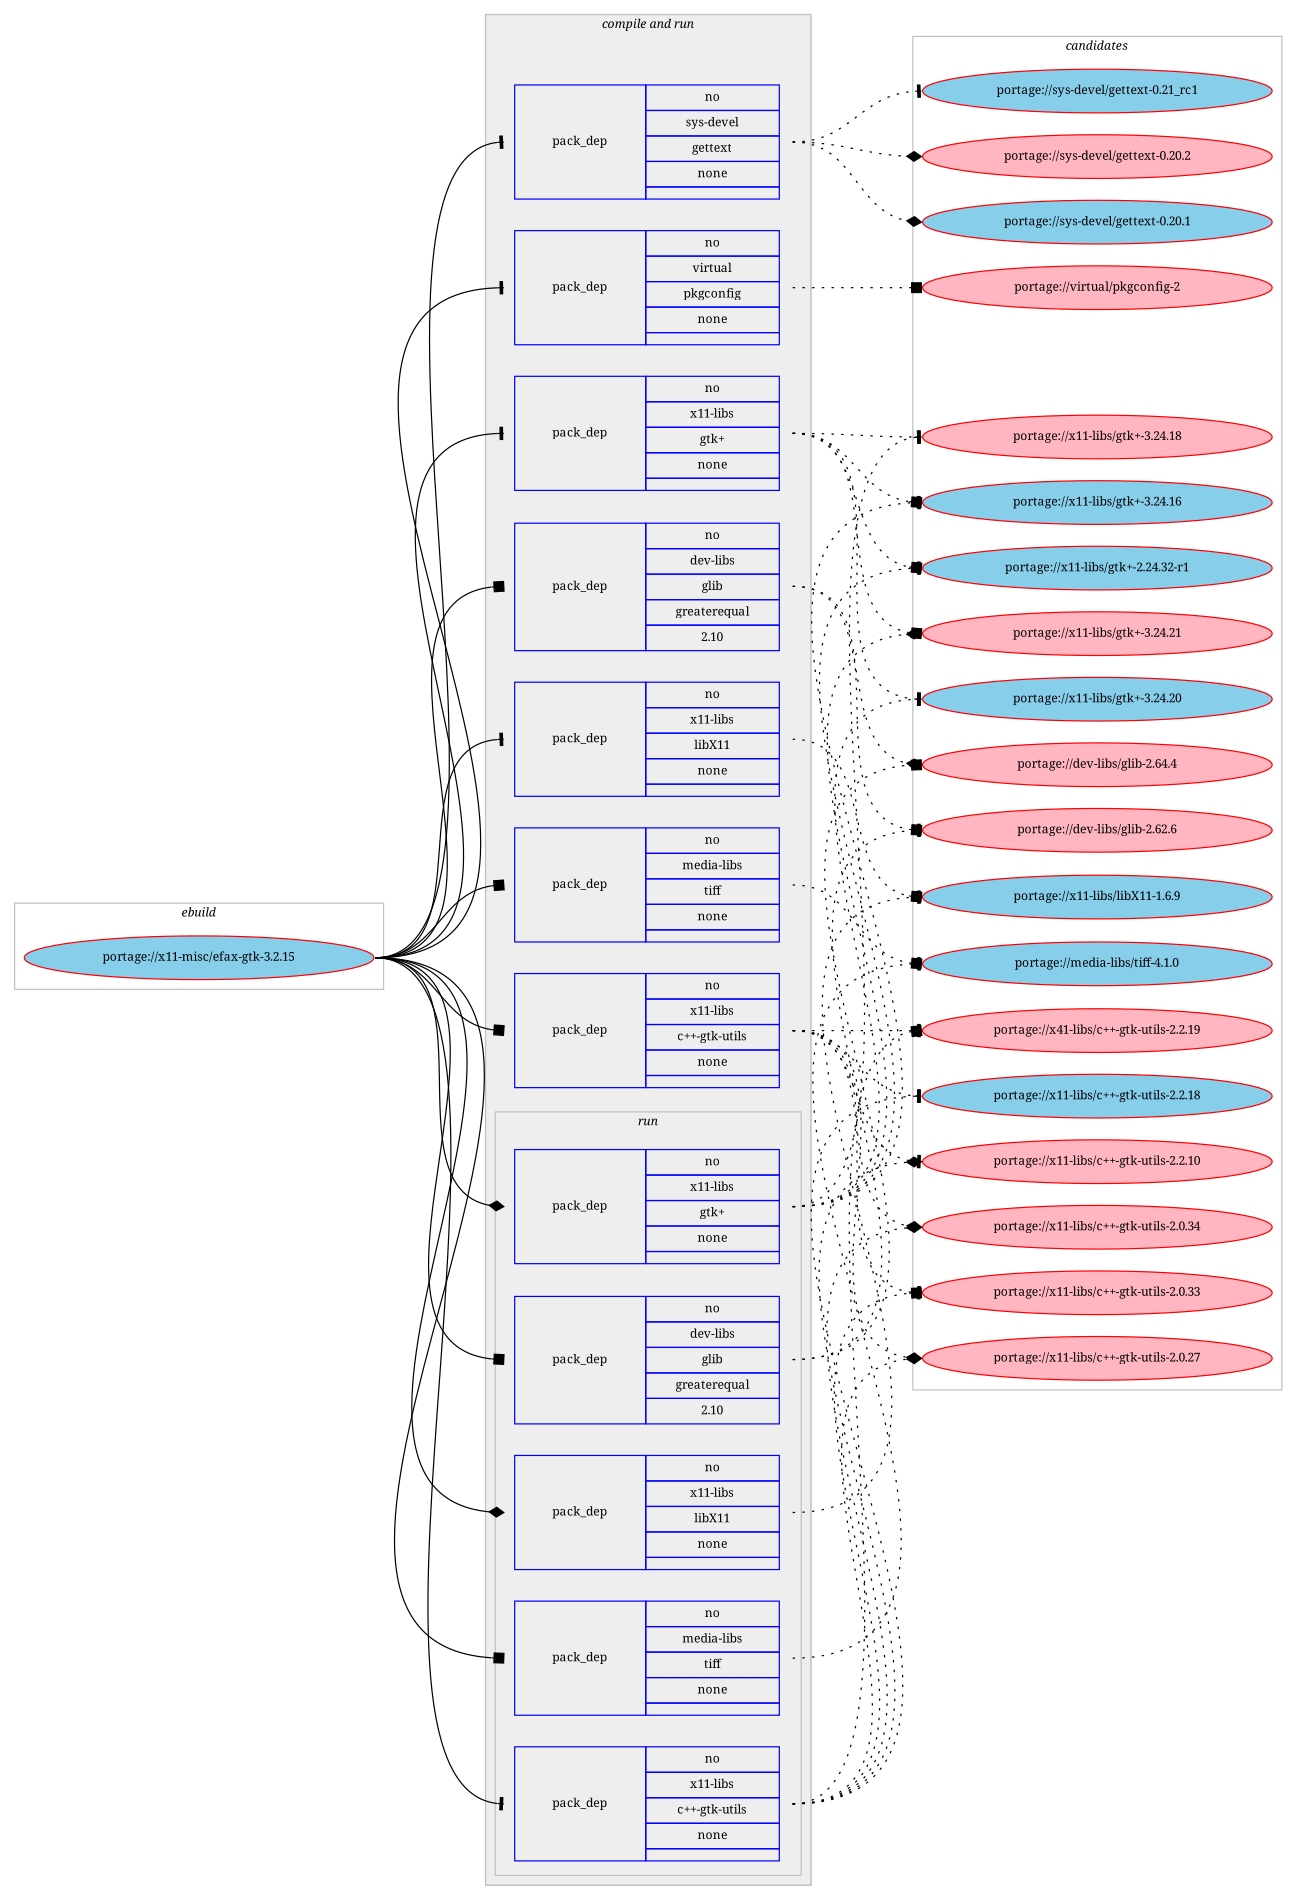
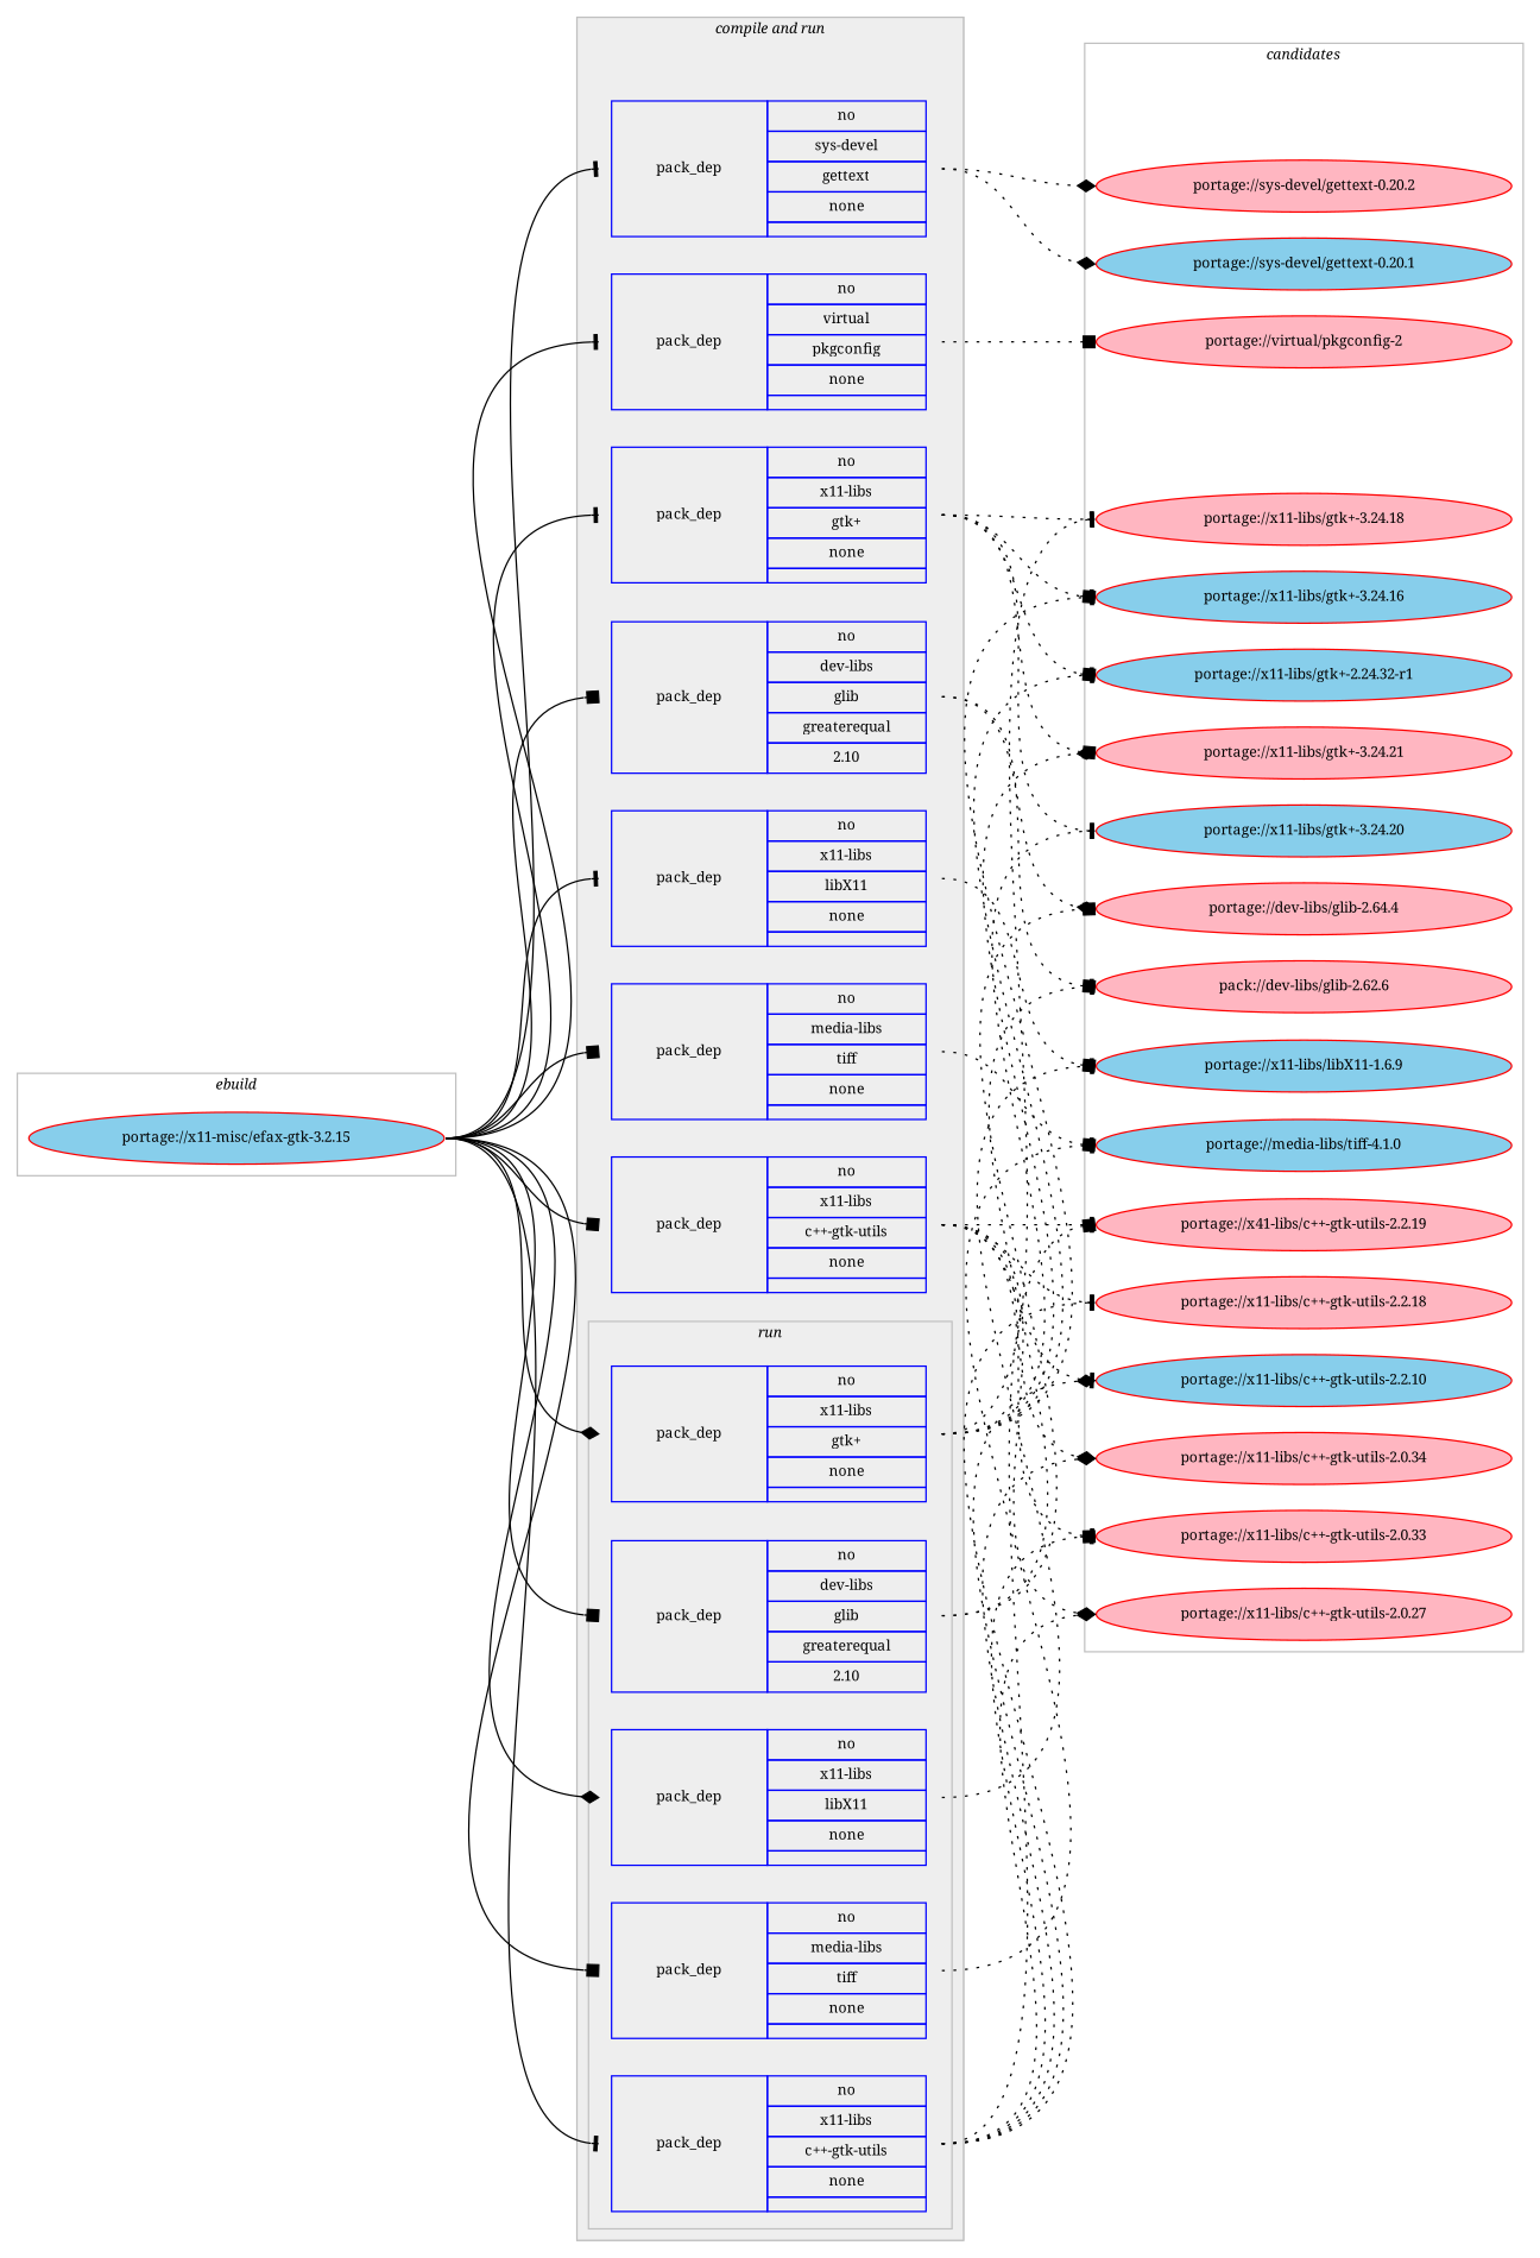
  digraph {
    compound=true
    concentrate=true
    fontname="Noto Serif"
    fontsize=10
    newrank=true
    rankdir=LR
    ranksep=1.5
    node [color=red fontname="Noto Serif" fontsize=10 style=filled]
    edge [arrowhead=tee fontname="Noto Serif" headport=w style=dotted tailport=e weight=100]
    n1 [fillcolor=skyblue label="portage://x11-misc/efax-gtk-3.2.15" width=4]
    n2 [color=blue label=<<TABLE BORDER="0" CELLBORDER="1" CELLSPACING="0" CELLPADDING="4" WIDTH="220"><TR><TD ROWSPAN="6" CELLPADDING="30">pack_dep</TD></TR><TR><TD WIDTH="110">no</TD></TR><TR><TD>dev-libs</TD></TR><TR><TD>glib</TD></TR><TR><TD>greaterequal</TD></TR><TR><TD>2.10</TD></TR></TABLE>> shape=none style=""]
    n3 [color=blue label=<<TABLE BORDER="0" CELLBORDER="1" CELLSPACING="0" CELLPADDING="4" WIDTH="220"><TR><TD ROWSPAN="6" CELLPADDING="30">pack_dep</TD></TR><TR><TD WIDTH="110">no</TD></TR><TR><TD>media-libs</TD></TR><TR><TD>tiff</TD></TR><TR><TD>none</TD></TR><TR><TD></TD></TR></TABLE>> shape=none style=""]
    n4 [color=blue label=<<TABLE BORDER="0" CELLBORDER="1" CELLSPACING="0" CELLPADDING="4" WIDTH="220"><TR><TD ROWSPAN="6" CELLPADDING="30">pack_dep</TD></TR><TR><TD WIDTH="110">no</TD></TR><TR><TD>sys-devel</TD></TR><TR><TD>gettext</TD></TR><TR><TD>none</TD></TR><TR><TD></TD></TR></TABLE>> shape=none style=""]
    n5 [color=blue label=<<TABLE BORDER="0" CELLBORDER="1" CELLSPACING="0" CELLPADDING="4" WIDTH="220"><TR><TD ROWSPAN="6" CELLPADDING="30">pack_dep</TD></TR><TR><TD WIDTH="110">no</TD></TR><TR><TD>virtual</TD></TR><TR><TD>pkgconfig</TD></TR><TR><TD>none</TD></TR><TR><TD></TD></TR></TABLE>> shape=none style=""]
    n6 [color=blue label=<<TABLE BORDER="0" CELLBORDER="1" CELLSPACING="0" CELLPADDING="4" WIDTH="220"><TR><TD ROWSPAN="6" CELLPADDING="30">pack_dep</TD></TR><TR><TD WIDTH="110">no</TD></TR><TR><TD>x11-libs</TD></TR><TR><TD>c++-gtk-utils</TD></TR><TR><TD>none</TD></TR><TR><TD></TD></TR></TABLE>> shape=none style=""]
    n7 [color=blue label=<<TABLE BORDER="0" CELLBORDER="1" CELLSPACING="0" CELLPADDING="4" WIDTH="220"><TR><TD ROWSPAN="6" CELLPADDING="30">pack_dep</TD></TR><TR><TD WIDTH="110">no</TD></TR><TR><TD>x11-libs</TD></TR><TR><TD>gtk+</TD></TR><TR><TD>none</TD></TR><TR><TD></TD></TR></TABLE>> shape=none style=""]
    n8 [color=blue label=<<TABLE BORDER="0" CELLBORDER="1" CELLSPACING="0" CELLPADDING="4" WIDTH="220"><TR><TD ROWSPAN="6" CELLPADDING="30">pack_dep</TD></TR><TR><TD WIDTH="110">no</TD></TR><TR><TD>x11-libs</TD></TR><TR><TD>libX11</TD></TR><TR><TD>none</TD></TR><TR><TD></TD></TR></TABLE>> shape=none style=""]
    n9 [color=blue label=<<TABLE BORDER="0" CELLBORDER="1" CELLSPACING="0" CELLPADDING="4" WIDTH="220"><TR><TD ROWSPAN="6" CELLPADDING="30">pack_dep</TD></TR><TR><TD WIDTH="110">no</TD></TR><TR><TD>dev-libs</TD></TR><TR><TD>glib</TD></TR><TR><TD>greaterequal</TD></TR><TR><TD>2.10</TD></TR></TABLE>> shape=none style=""]
    n10 [color=blue label=<<TABLE BORDER="0" CELLBORDER="1" CELLSPACING="0" CELLPADDING="4" WIDTH="220"><TR><TD ROWSPAN="6" CELLPADDING="30">pack_dep</TD></TR><TR><TD WIDTH="110">no</TD></TR><TR><TD>media-libs</TD></TR><TR><TD>tiff</TD></TR><TR><TD>none</TD></TR><TR><TD></TD></TR></TABLE>> shape=none style=""]
    n11 [color=blue label=<<TABLE BORDER="0" CELLBORDER="1" CELLSPACING="0" CELLPADDING="4" WIDTH="220"><TR><TD ROWSPAN="6" CELLPADDING="30">pack_dep</TD></TR><TR><TD WIDTH="110">no</TD></TR><TR><TD>x11-libs</TD></TR><TR><TD>c++-gtk-utils</TD></TR><TR><TD>none</TD></TR><TR><TD></TD></TR></TABLE>> shape=none style=""]
    n12 [color=blue label=<<TABLE BORDER="0" CELLBORDER="1" CELLSPACING="0" CELLPADDING="4" WIDTH="220"><TR><TD ROWSPAN="6" CELLPADDING="30">pack_dep</TD></TR><TR><TD WIDTH="110">no</TD></TR><TR><TD>x11-libs</TD></TR><TR><TD>gtk+</TD></TR><TR><TD>none</TD></TR><TR><TD></TD></TR></TABLE>> shape=none style=""]
    n13 [color=blue label=<<TABLE BORDER="0" CELLBORDER="1" CELLSPACING="0" CELLPADDING="4" WIDTH="220"><TR><TD ROWSPAN="6" CELLPADDING="30">pack_dep</TD></TR><TR><TD WIDTH="110">no</TD></TR><TR><TD>x11-libs</TD></TR><TR><TD>libX11</TD></TR><TR><TD>none</TD></TR><TR><TD></TD></TR></TABLE>> shape=none style=""]
    n14 [fillcolor=lightpink label="portage://dev-libs/glib-2.64.4" width=4]
-   n15 [fillcolor=lightpink label="portage://dev-libs/glib-2.62.6" width=4]
+   n15 [fillcolor=lightpink label="pack://dev-libs/glib-2.62.6" width=4]
    n16 [fillcolor=lightpink label="portage://x11-libs/gtk+-3.24.21" width=4]
    n17 [fillcolor=skyblue label="portage://x11-libs/gtk+-3.24.20" width=4]
    n18 [fillcolor=lightpink label="portage://x11-libs/gtk+-3.24.18" width=4]
    n19 [fillcolor=skyblue label="portage://x11-libs/gtk+-3.24.16" width=4]
    n20 [fillcolor=skyblue label="portage://x11-libs/gtk+-2.24.32-r1" width=4]
    n21 [fillcolor=skyblue label="portage://media-libs/tiff-4.1.0" width=4]
-   n22 [fillcolor=skyblue label="portage://sys-devel/gettext-0.21_rc1" width=4]
    n23 [fillcolor=lightpink label="portage://sys-devel/gettext-0.20.2" width=4]
    n24 [fillcolor=skyblue label="portage://sys-devel/gettext-0.20.1" width=4]
    n25 [fillcolor=lightpink label="portage://virtual/pkgconfig-2" width=4]
    n26 [fillcolor=lightpink label="portage://x41-libs/c++-gtk-utils-2.2.19" width=4]
-   n27 [fillcolor=skyblue label="portage://x11-libs/c++-gtk-utils-2.2.18" width=4]
-   n28 [fillcolor=lightpink label="portage://x11-libs/c++-gtk-utils-2.2.10" width=4]
+   n27 [fillcolor=lightpink label="portage://x11-libs/c++-gtk-utils-2.2.18" width=4]
+   n28 [fillcolor=skyblue label="portage://x11-libs/c++-gtk-utils-2.2.10" width=4]
    n29 [fillcolor=lightpink label="portage://x11-libs/c++-gtk-utils-2.0.34" width=4]
    n30 [fillcolor=lightpink label="portage://x11-libs/c++-gtk-utils-2.0.33" width=4]
    n31 [fillcolor=lightpink label="portage://x11-libs/c++-gtk-utils-2.0.27" width=4]
    n32 [fillcolor=skyblue label="portage://x11-libs/libX11-1.6.9" width=4]
    subgraph cluster_1 {
      color=gray
      label=<<i>ebuild</i>>
      rank=same
      n1
    }
    subgraph cluster_2 {
      color=gray
      label=<<i>dependencies</i>>
      subgraph cluster_3 {
        color=gray
        fillcolor="#eeeeee"
        label=<<i>compile</i>>
        style=filled
        subgraph sub_4 {
          color=gray
          fillcolor="#eeeeee"
          label=<<i>compile</i>>
          style=filled
          n2
        }
        subgraph sub_5 {
          color=gray
          fillcolor="#eeeeee"
          label=<<i>compile</i>>
          style=filled
          n3
        }
        subgraph sub_6 {
          color=gray
          fillcolor="#eeeeee"
          label=<<i>compile</i>>
          style=filled
          n4
        }
        subgraph sub_7 {
          color=gray
          fillcolor="#eeeeee"
          label=<<i>compile</i>>
          style=filled
          n5
        }
        subgraph sub_8 {
          color=gray
          fillcolor="#eeeeee"
          label=<<i>compile</i>>
          style=filled
          n6
        }
        subgraph sub_9 {
          color=gray
          fillcolor="#eeeeee"
          label=<<i>compile</i>>
          style=filled
          n7
        }
        subgraph sub_10 {
          color=gray
          fillcolor="#eeeeee"
          label=<<i>compile</i>>
          style=filled
          n8
        }
      }
      subgraph cluster_11 {
        color=gray
        fillcolor="#eeeeee"
        label=<<i>compile and run</i>>
        style=filled
      }
      subgraph cluster_12 {
        color=gray
        fillcolor="#eeeeee"
        label=<<i>run</i>>
        style=filled
        subgraph sub_13 {
          color=gray
          fillcolor="#eeeeee"
          label=<<i>run</i>>
          style=filled
          n9
        }
        subgraph sub_14 {
          color=gray
          fillcolor="#eeeeee"
          label=<<i>run</i>>
          style=filled
          n10
        }
        subgraph sub_15 {
          color=gray
          fillcolor="#eeeeee"
          label=<<i>run</i>>
          style=filled
          n11
        }
        subgraph sub_16 {
          color=gray
          fillcolor="#eeeeee"
          label=<<i>run</i>>
          style=filled
          n12
        }
        subgraph sub_17 {
          color=gray
          fillcolor="#eeeeee"
          label=<<i>run</i>>
          style=filled
          n13
        }
      }
    }
    subgraph cluster_18 {
      color=gray
      label=<<i>candidates</i>>
      rank=same
      subgraph sub_19 {
        color=black
        label=<<i>candidates</i>>
        nodesep=1
        rank=same
        n14
        n15
      }
      subgraph sub_20 {
        color=black
        label=<<i>candidates</i>>
        nodesep=1
        rank=same
        n16
        n17
        n18
        n19
        n20
      }
      subgraph sub_21 {
        color=black
        label=<<i>candidates</i>>
        nodesep=1
        rank=same
        n21
      }
      subgraph sub_22 {
        color=black
        label=<<i>candidates</i>>
        nodesep=1
        rank=same
-       n22
        n23
        n24
      }
      subgraph sub_23 {
        color=black
        label=<<i>candidates</i>>
        nodesep=1
        rank=same
        n25
      }
      subgraph sub_24 {
        color=black
        label=<<i>candidates</i>>
        nodesep=1
        rank=same
        n26
        n27
        n28
        n29
        n30
        n31
      }
      subgraph sub_25 {
        color=black
        label=<<i>candidates</i>>
        nodesep=1
        rank=same
        n32
      }
      subgraph sub_26 {
        color=black
        label=<<i>candidates</i>>
        nodesep=1
        rank=same
        n14
        n15
      }
      subgraph sub_27 {
        color=black
        label=<<i>candidates</i>>
        nodesep=1
        rank=same
        n21
      }
      subgraph sub_28 {
        color=black
        label=<<i>candidates</i>>
        nodesep=1
        rank=same
        n26
        n27
        n28
        n29
        n30
        n31
      }
      subgraph sub_29 {
        color=black
        label=<<i>candidates</i>>
        nodesep=1
        rank=same
        n16
        n17
        n18
        n19
        n20
      }
      subgraph sub_30 {
        color=black
        label=<<i>candidates</i>>
        nodesep=1
        rank=same
        n32
      }
    }
    n1 -> n2 [arrowhead=box style=solid weight=20]
    n1 -> n3 [arrowhead=box style=solid weight=20]
    n1 -> n4 [style=solid weight=20]
    n1 -> n5 [style=solid weight=20]
    n1 -> n6 [arrowhead=box style=solid weight=20]
    n1 -> n7 [style=solid weight=20]
    n1 -> n8 [style=solid weight=20]
    n1 -> n9 [arrowhead=box style=solid weight=20]
    n1 -> n10 [arrowhead=box style=solid weight=20]
    n1 -> n11 [style=solid weight=20]
    n1 -> n12 [arrowhead=diamond style=solid weight=20]
    n1 -> n13 [arrowhead=diamond style=solid weight=20]
    n2 -> n14 [arrowhead=diamond]
    n2 -> n15 [arrowhead=box]
    n3 -> n21 [arrowhead=box]
-   n4 -> n22
    n4 -> n23 [arrowhead=diamond]
    n4 -> n24 [arrowhead=diamond]
    n5 -> n25 [arrowhead=box]
    n6 -> n26
    n6 -> n27
    n6 -> n28
    n6 -> n29 [arrowhead=diamond]
    n6 -> n30
    n6 -> n31 [arrowhead=diamond]
    n7 -> n16 [arrowhead=box]
    n7 -> n17
    n7 -> n18
    n7 -> n19 [arrowhead=box]
    n7 -> n20 [arrowhead=box]
    n8 -> n32 [arrowhead=box]
    n9 -> n14 [arrowhead=box]
    n9 -> n15
    n10 -> n21
    n11 -> n26 [arrowhead=box]
    n11 -> n27
    n11 -> n28 [arrowhead=diamond]
    n11 -> n29 [arrowhead=diamond]
    n11 -> n30 [arrowhead=box]
    n11 -> n31 [arrowhead=diamond]
    n12 -> n16 [arrowhead=diamond]
    n12 -> n17
    n12 -> n18
    n12 -> n19
    n12 -> n20
    n13 -> n32
  }
